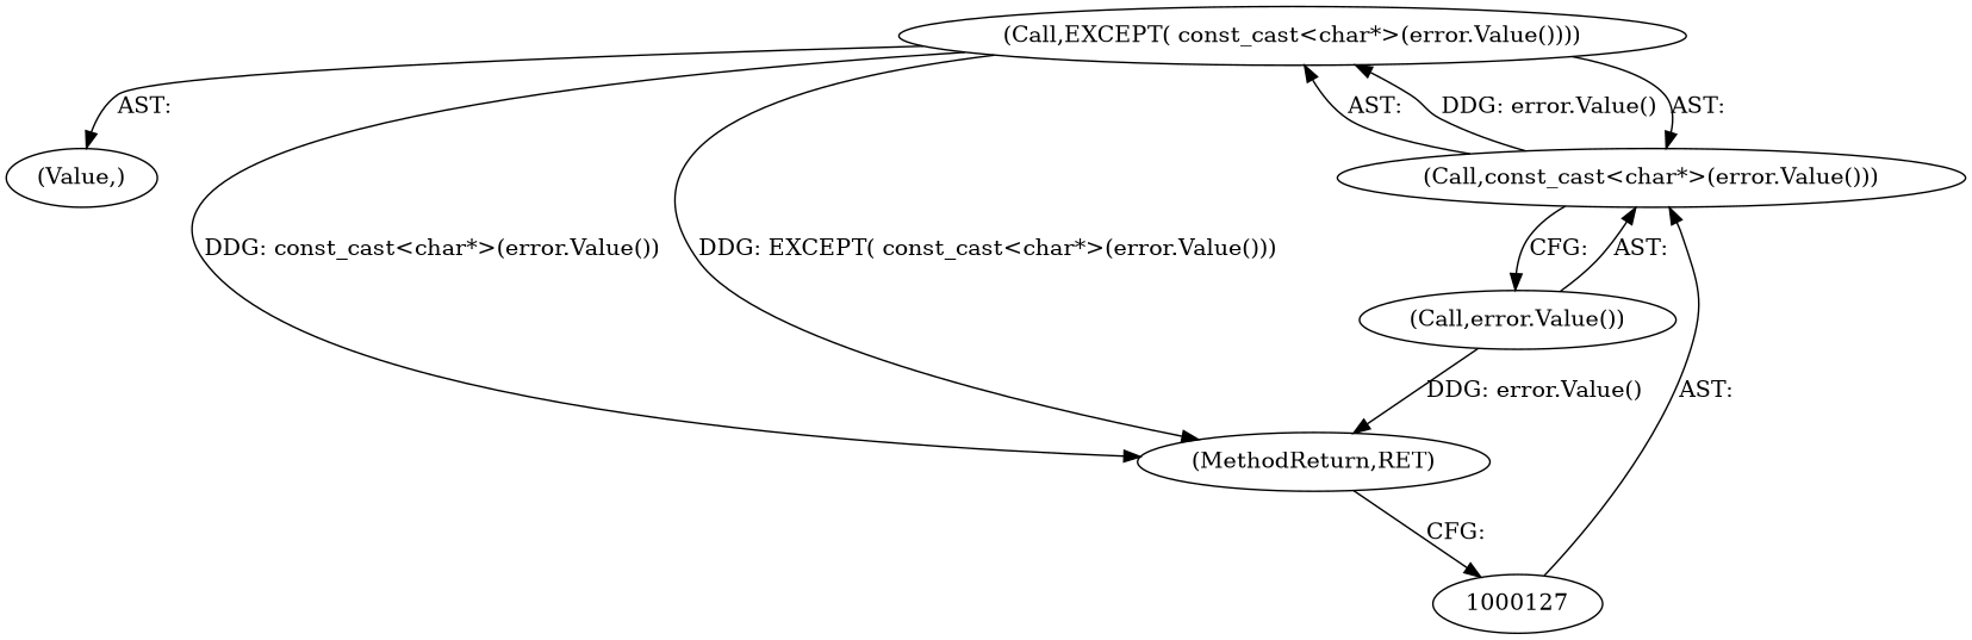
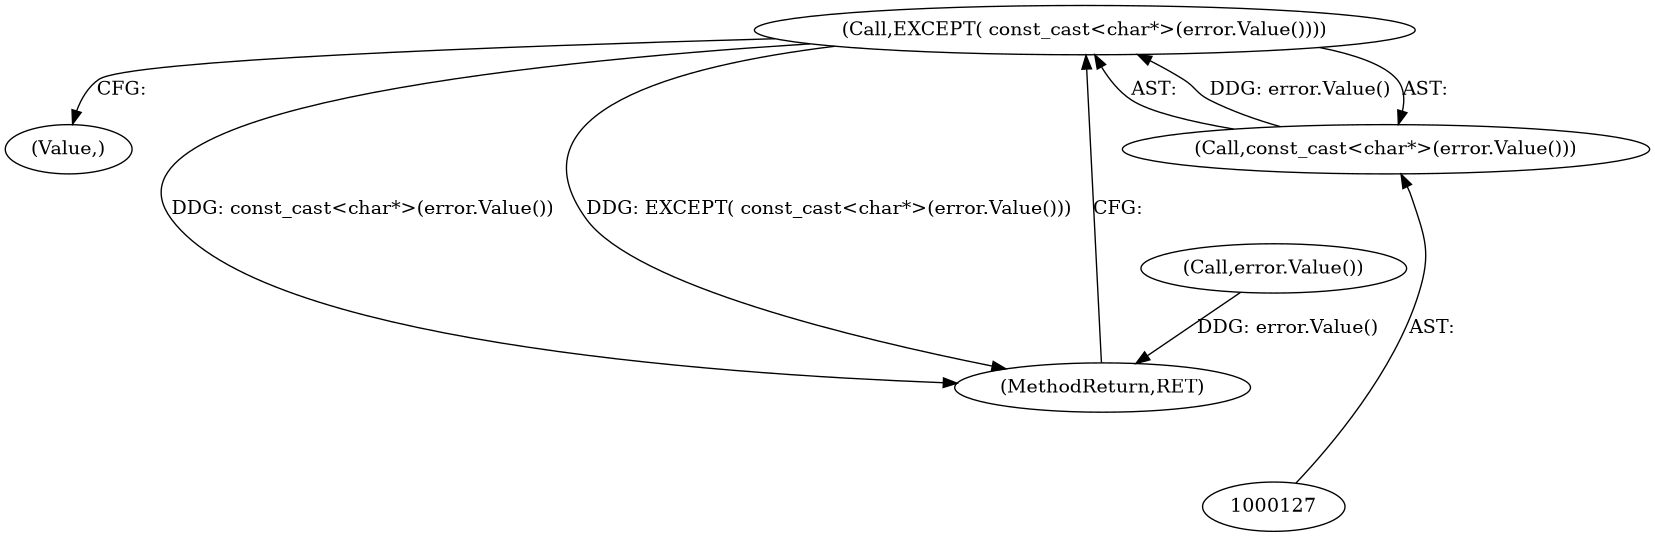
  digraph {
    n1 [label="(Call,EXCEPT( const_cast<char*>(error.Value())))"]
    n2 [label="(Call,const_cast<char*>(error.Value()))"]
    n3 [label="(Value,)"]
    n4 [label="(MethodReturn,RET)"]
    n5 [label="(Call,error.Value())"]
    1000127
    n1 -> n2 [label="AST: "]
-   n1 -> n3 [label="AST: "]
+   n1 -> n3 [label="CFG: "]
    n1 -> n4 [label="DDG: const_cast<char*>(error.Value())"]
    n1 -> n4 [label="DDG: EXCEPT( const_cast<char*>(error.Value()))"]
    n2 -> n1 [label="AST: "]
    n2 -> n1 [label="DDG: error.Value()"]
-   n2 -> n5 [label="CFG: "]
-   n4 -> 1000127 [label="CFG: "]
-   n5 -> n2 [label="AST: "]
+   n4 -> n1 [label="CFG: "]
    n5 -> n4 [label="DDG: error.Value()"]
    1000127 -> n2 [label="AST: "]
  }
